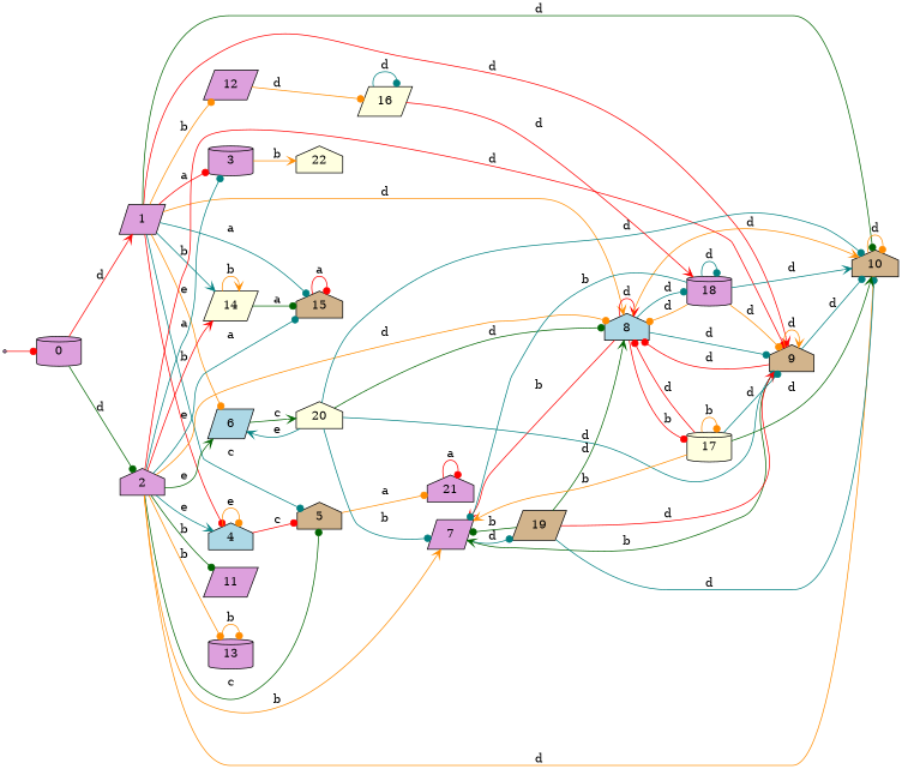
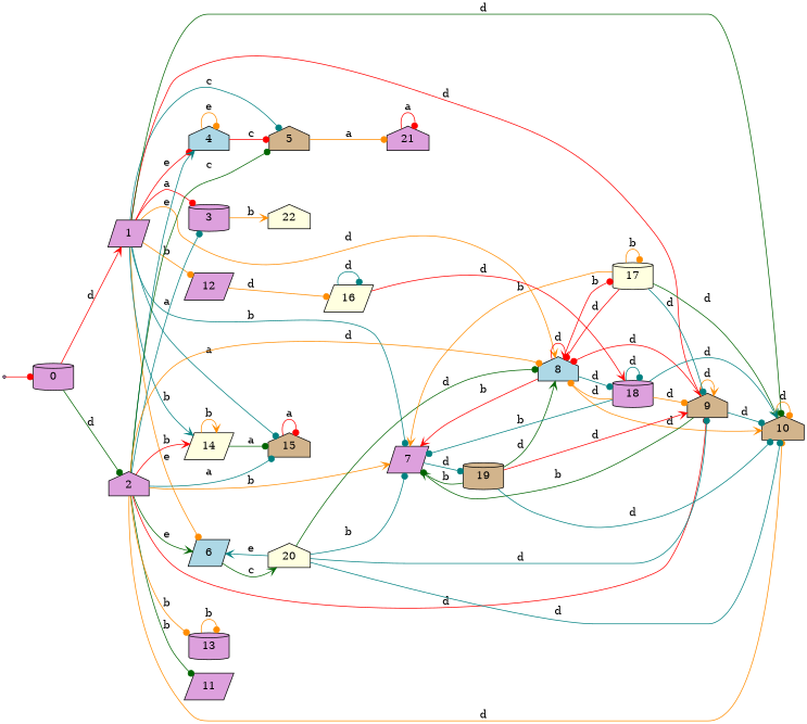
  digraph {
    rankdir=LR
    node [fillcolor=plum shape=house style=filled]
    edge [arrowhead=dot color=teal]
    dummy0 [shape=point]
    0 [shape=cylinder]
    1 [shape=parallelogram]
    2
    3 [shape=cylinder]
    4 [fillcolor=lightblue]
    5 [fillcolor=tan]
    6 [fillcolor=lightblue shape=parallelogram]
    7 [shape=parallelogram]
    8 [fillcolor=lightblue]
    9 [fillcolor=tan]
    10 [fillcolor=tan]
    12 [shape=parallelogram]
    14 [fillcolor=lightyellow shape=parallelogram]
    15 [fillcolor=tan]
    11 [shape=parallelogram]
    13 [shape=cylinder]
    22 [fillcolor=lightyellow]
    21
    20 [fillcolor=lightyellow]
-   19 [fillcolor=tan shape=parallelogram]
+   19 [fillcolor=tan shape=cylinder]
    17 [fillcolor=lightyellow shape=cylinder]
    18 [shape=cylinder]
    16 [fillcolor=lightyellow shape=parallelogram]
    dummy0 -> 0 [color=red]
    0 -> 1 [arrowhead=vee color=red label=d]
    0 -> 2 [color=darkgreen label=d]
    1 -> 3 [color=red label=a]
    1 -> 4 [color=red label=e]
    1 -> 5 [label=c]
    1 -> 6 [color=darkorange label=e]
+   1 -> 7 [label=b]
    1 -> 8 [arrowhead=vee color=darkorange label=d]
    1 -> 9 [arrowhead=vee color=red label=d]
    1 -> 10 [color=darkgreen label=d]
    1 -> 12 [color=darkorange label=b]
    1 -> 14 [arrowhead=vee label=b]
    1 -> 15 [label=a]
    2 -> 3 [label=a]
    2 -> 4 [arrowhead=vee label=e]
    2 -> 5 [color=darkgreen label=c]
    2 -> 6 [arrowhead=vee color=darkgreen label=e]
    2 -> 7 [arrowhead=vee color=darkorange label=b]
    2 -> 8 [color=darkorange label=d]
    2 -> 9 [color=red label=d]
    2 -> 10 [color=darkorange label=d]
    2 -> 14 [arrowhead=vee color=red label=b]
    2 -> 15 [label=a]
    2 -> 11 [color=darkgreen label=b]
    2 -> 13 [color=darkorange label=b]
    3 -> 22 [arrowhead=vee color=darkorange label=b]
    4 -> 4 [color=darkorange label=e]
    4 -> 5 [color=red label=c]
    5 -> 21 [color=darkorange label=a]
    6 -> 20 [arrowhead=vee color=darkgreen label=c]
    7 -> 19 [label=d]
    8 -> 7 [arrowhead=vee color=red label=b]
    8 -> 8 [arrowhead=vee color=red label=d]
-   8 -> 9 [label=d]
    8 -> 10 [arrowhead=vee color=darkorange label=d]
    8 -> 17 [color=red label=b]
    8 -> 18 [label=d]
    9 -> 7 [arrowhead=vee color=darkgreen label=b]
    9 -> 8 [color=red label=d]
    9 -> 9 [arrowhead=vee color=darkorange label=d]
    9 -> 10 [label=d]
    10 -> 10 [color=darkorange label=d]
    12 -> 16 [color=darkorange label=d]
    14 -> 14 [arrowhead=vee color=darkorange label=b]
    14 -> 15 [color=darkgreen label=a]
    15 -> 15 [color=red label=a]
    13 -> 13 [color=darkorange label=b]
    21 -> 21 [color=red label=a]
    20 -> 6 [arrowhead=vee label=e]
    20 -> 7 [label=b]
    20 -> 8 [color=darkgreen label=d]
    20 -> 9 [label=d]
    20 -> 10 [label=d]
    19 -> 7 [color=darkgreen label=b]
    19 -> 8 [arrowhead=vee color=darkgreen label=d]
    19 -> 9 [arrowhead=vee color=red label=d]
    19 -> 10 [label=d]
    17 -> 7 [arrowhead=vee color=darkorange label=b]
    17 -> 8 [color=red label=d]
    17 -> 9 [label=d]
    17 -> 10 [arrowhead=vee color=darkgreen label=d]
    17 -> 17 [color=darkorange label=b]
    18 -> 7 [label=b]
    18 -> 8 [color=darkorange label=d]
    18 -> 9 [color=darkorange label=d]
    18 -> 10 [arrowhead=vee label=d]
    18 -> 18 [label=d]
    16 -> 18 [arrowhead=vee color=red label=d]
    16 -> 16 [label=d]
  }
